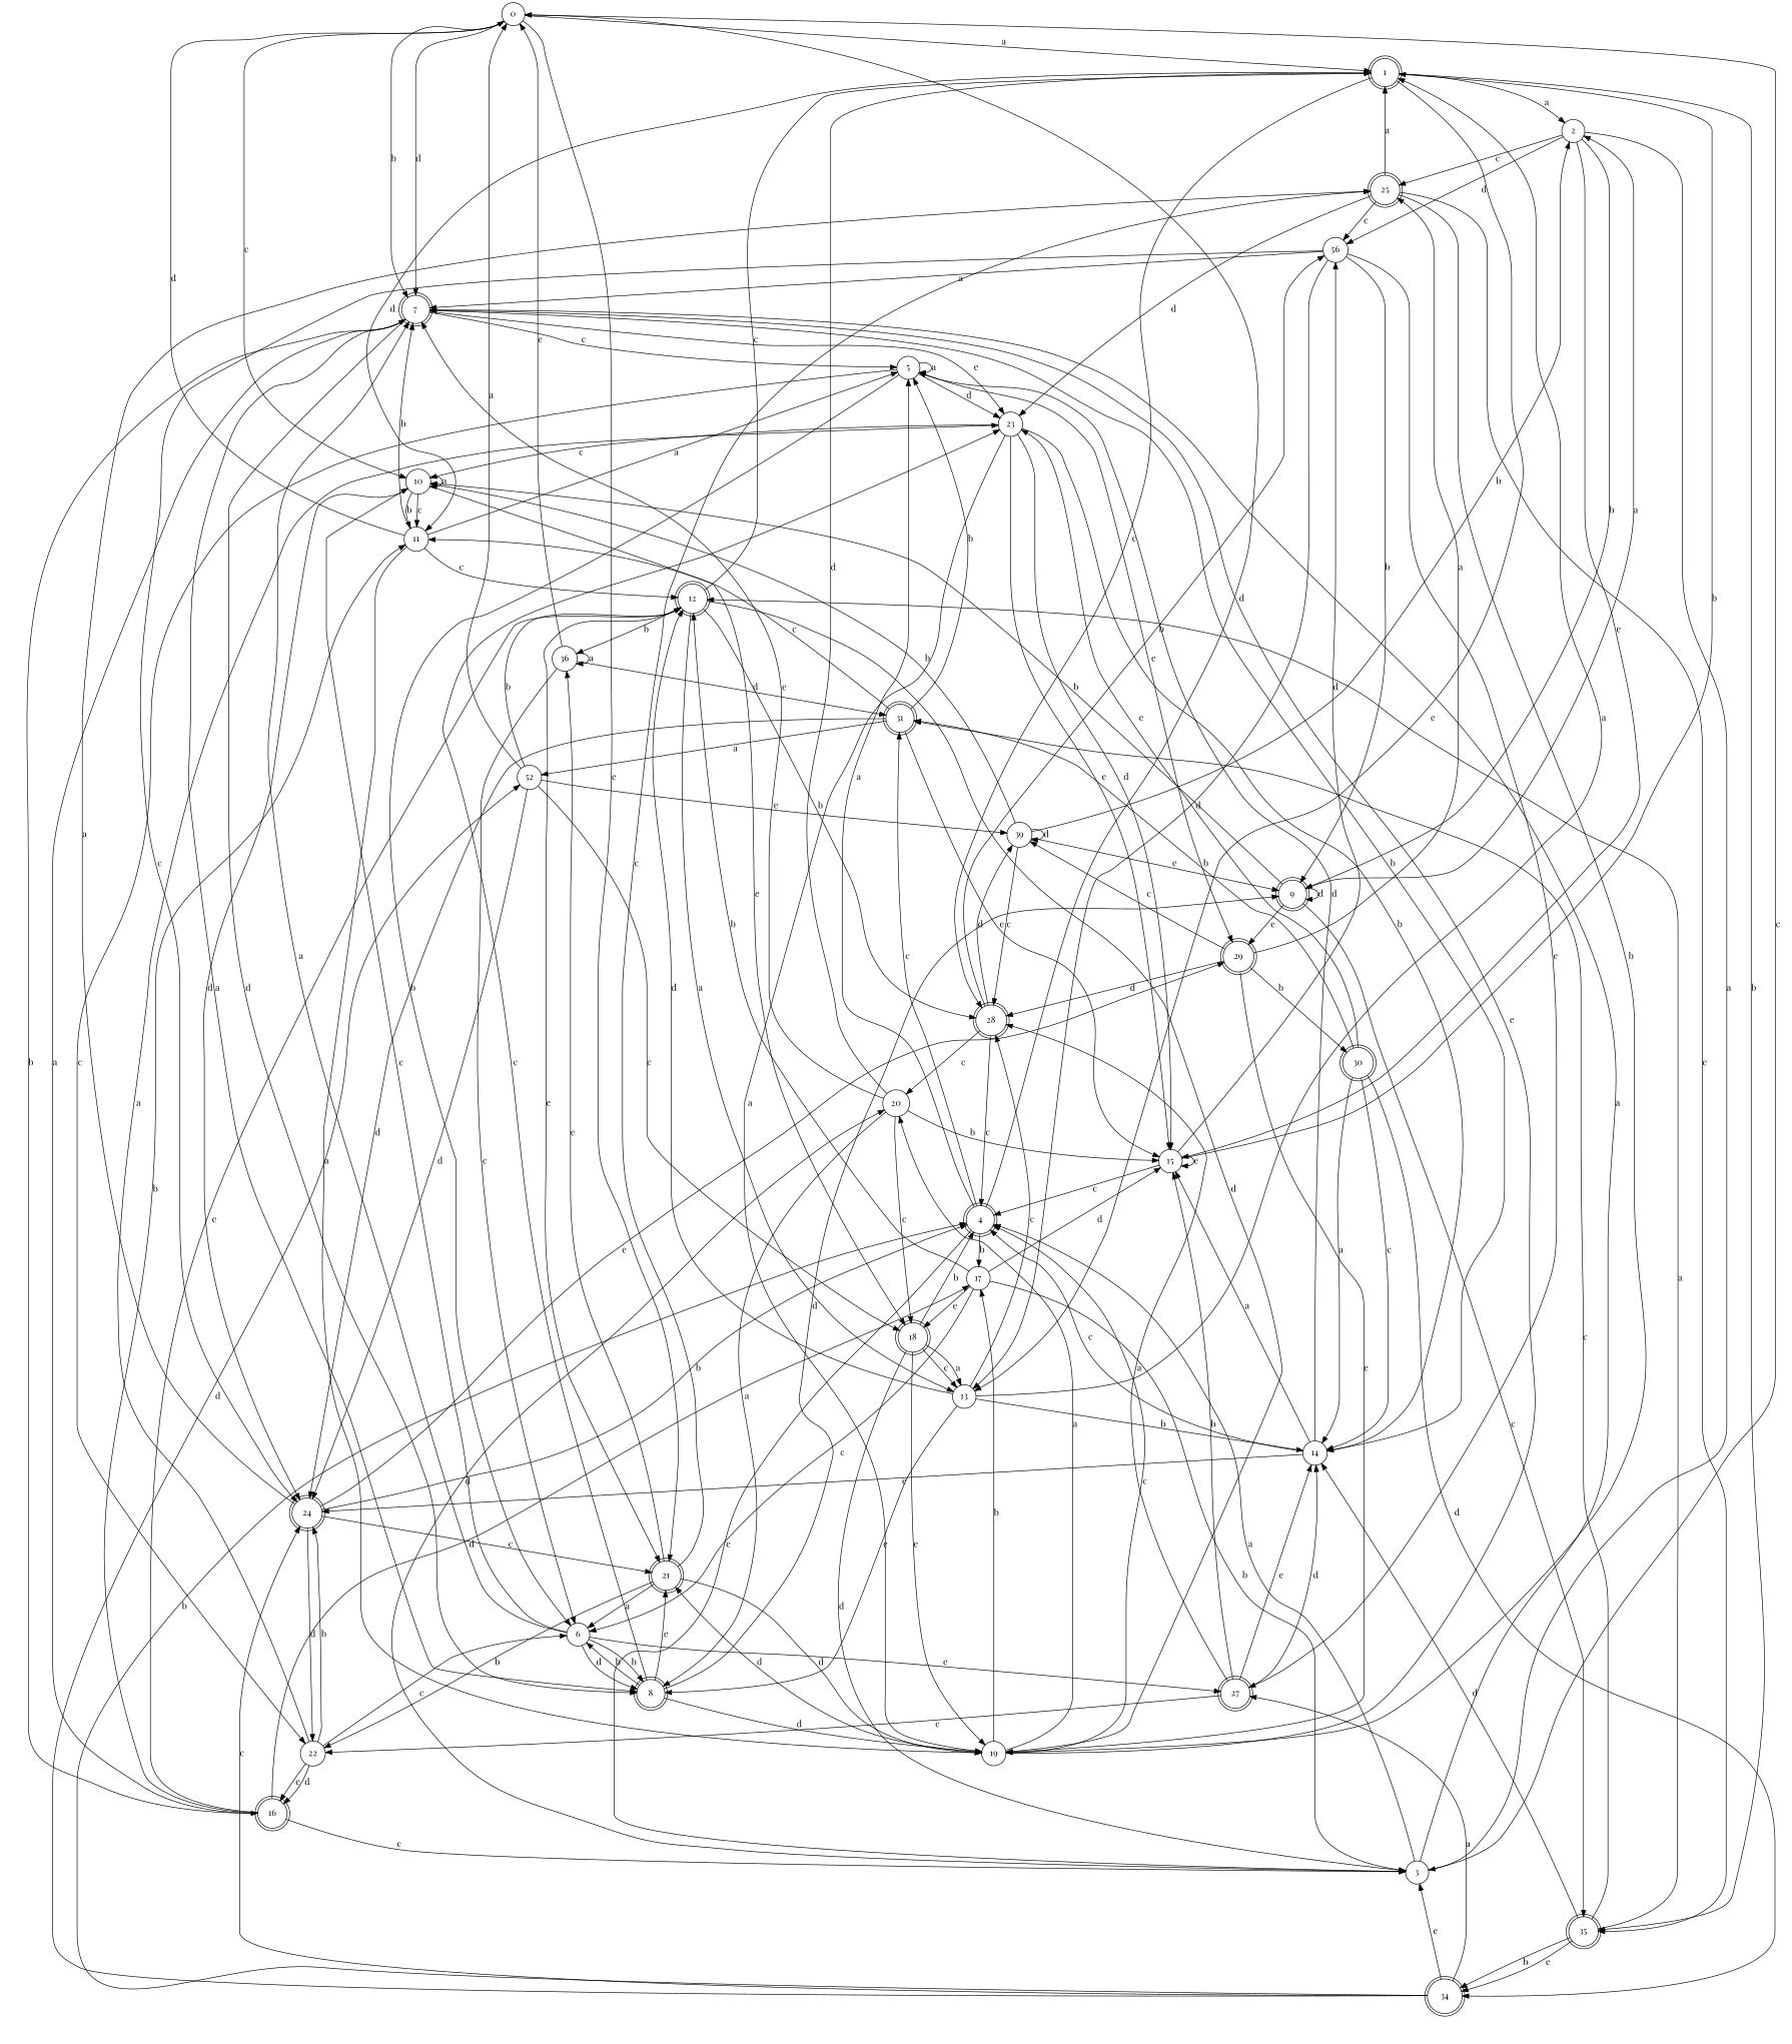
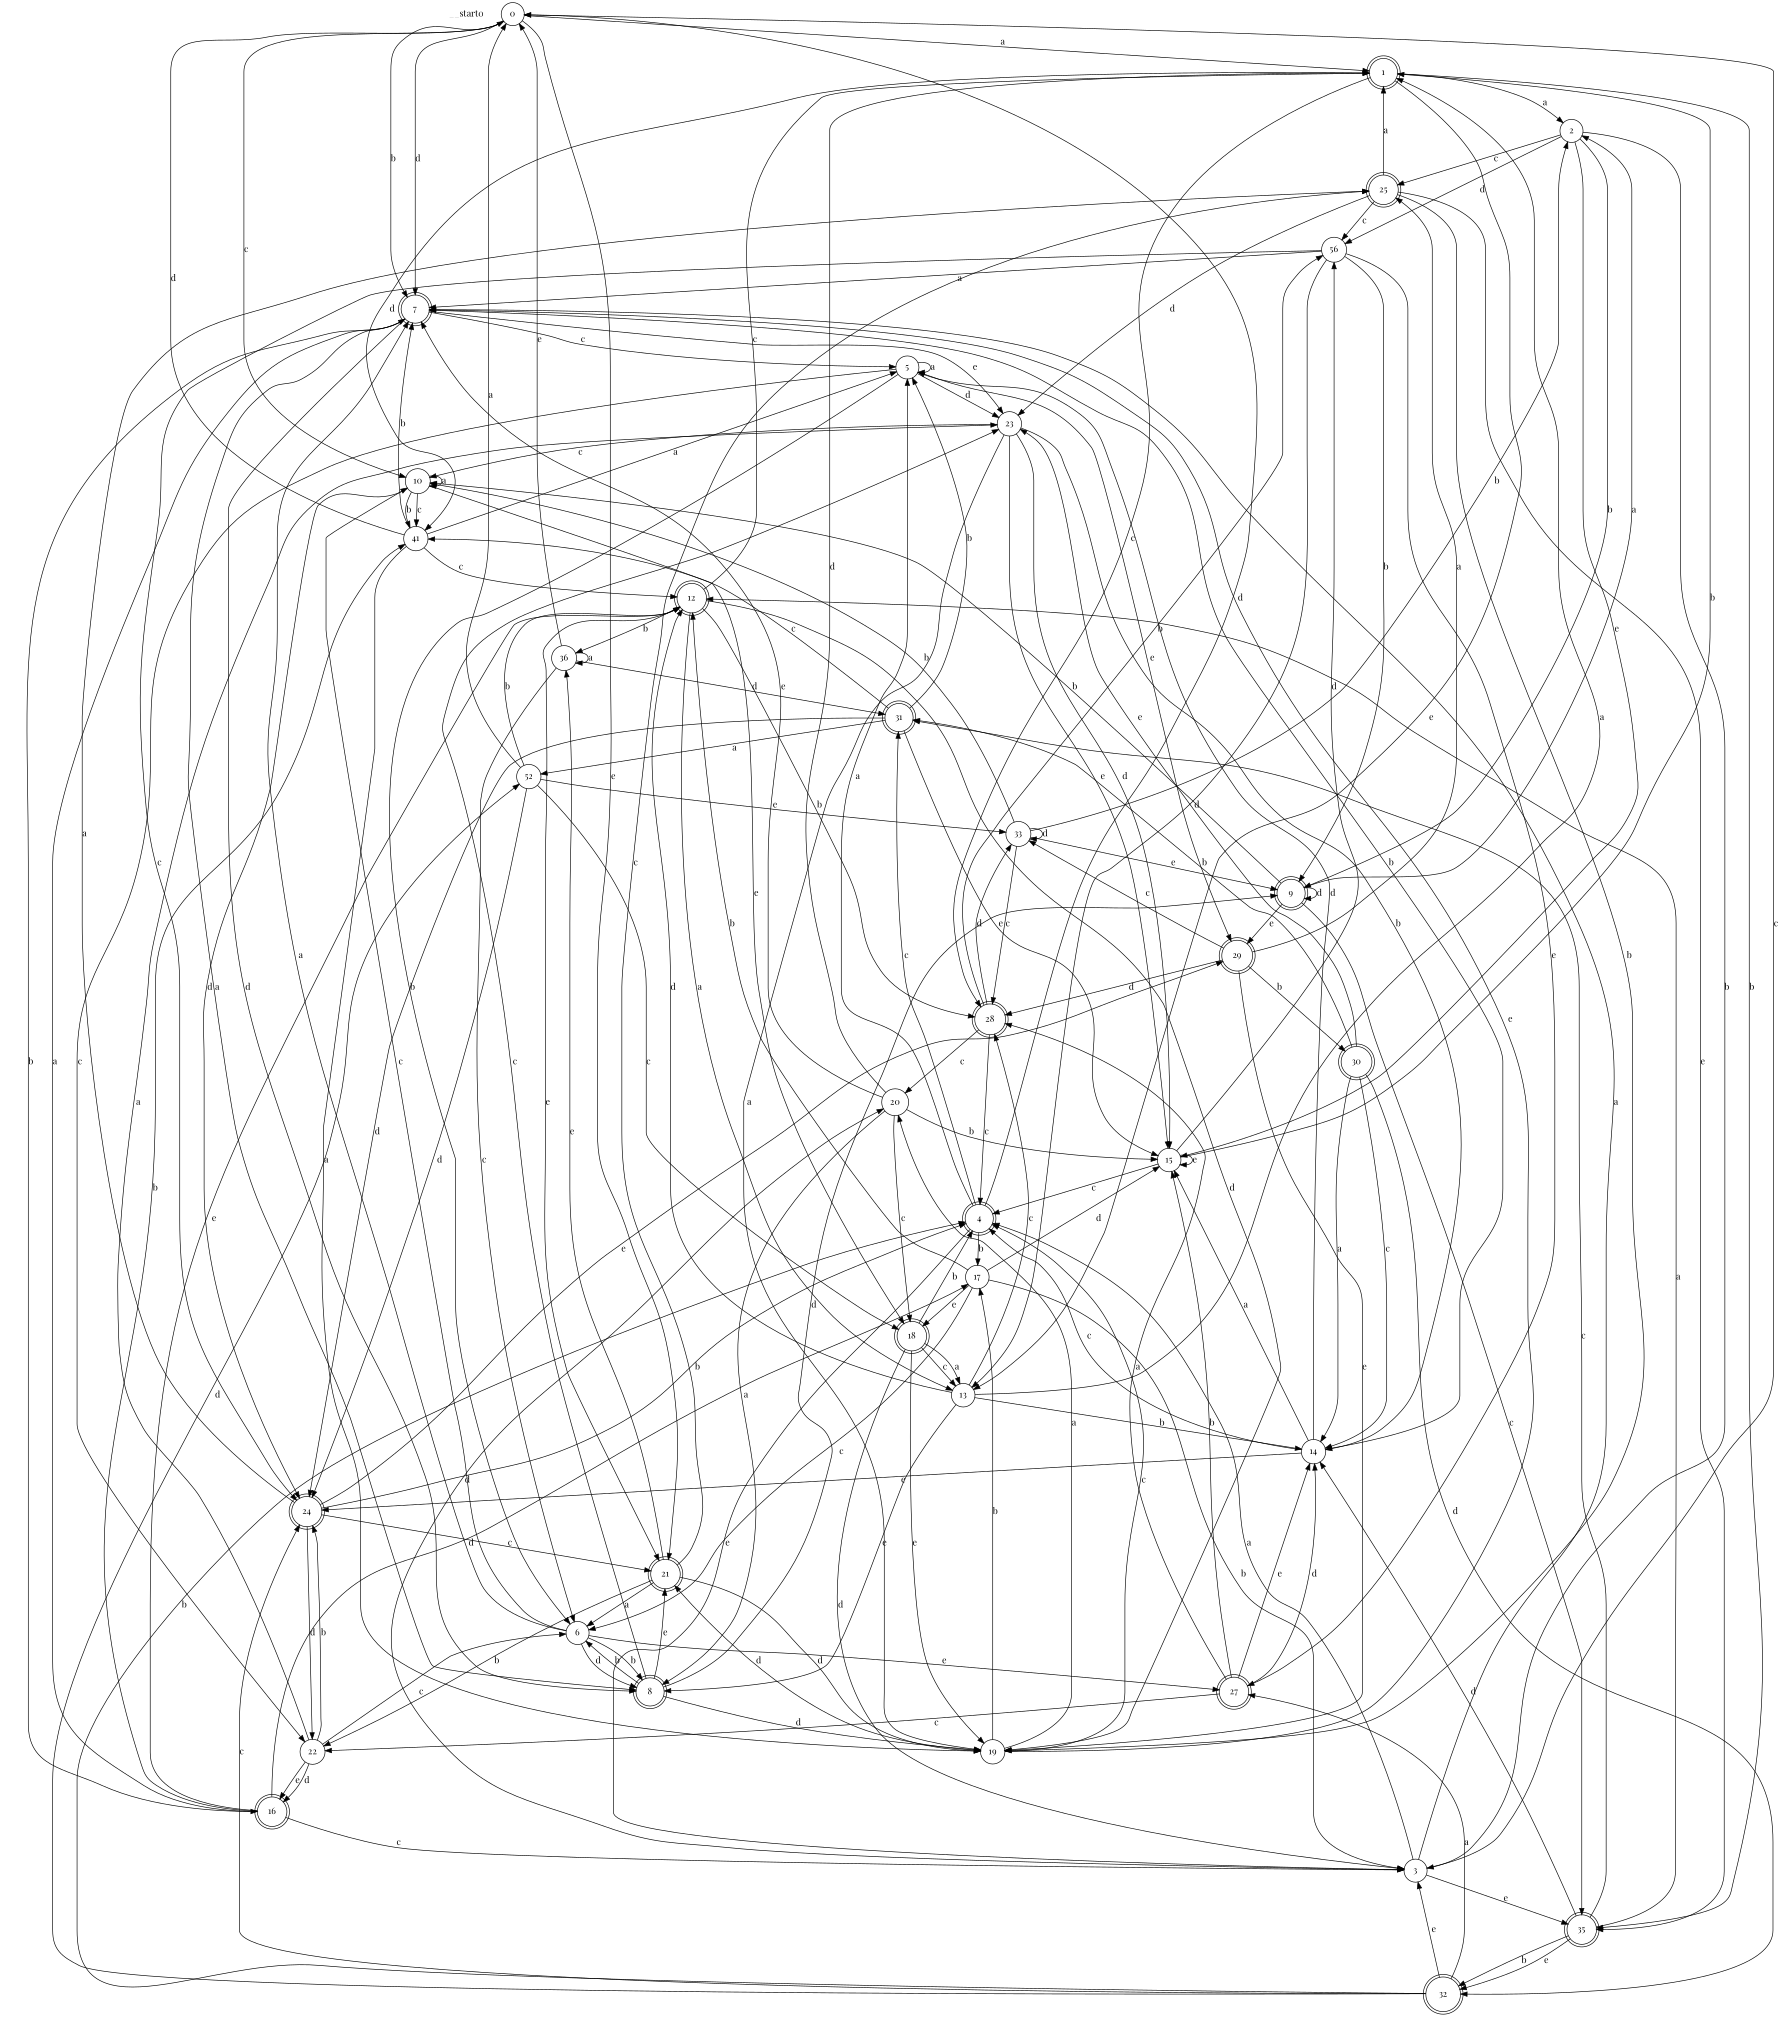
  digraph {
    fontname="Playfair Display"
    rankdir=TB
    node [fontname="Playfair Display" shape=circle color=black fillcolor=white style=filled]
    edge [fontname="Playfair Display"]
+   __start0 [shape=none color="" fillcolor="" style=""]
    n2 [label=0]
    n3 [label=1 shape=doublecircle style="rounded,filled"]
    n4 [label=7 shape=doublecircle style="rounded,filled"]
    n5 [label=10]
    n6 [label=21 shape=doublecircle style="rounded,filled"]
    n7 [label=2]
-   n8 [label=11]
+   n8 [label=41]
    n9 [label=13]
    n10 [label=28 shape=doublecircle style="rounded,filled"]
    n11 [label=35 shape=doublecircle style="rounded,filled"]
    n12 [label=5]
    n13 [label=23]
    n14 [label=8 shape=doublecircle style="rounded,filled"]
    n15 [label=16 shape=doublecircle style="rounded,filled"]
    n16 [label=18 shape=doublecircle style="rounded,filled"]
    n17 [label=24 shape=doublecircle style="rounded,filled"]
    n18 [label=25 shape=doublecircle style="rounded,filled"]
    n19 [label=6]
    n20 [label=22]
    n21 [label=19]
    n22 [label=36]
    n23 [label=3]
    n24 [label=9 shape=doublecircle style="rounded,filled"]
    n25 [label=15]
    n26 [label=56]
    n27 [label=12 shape=doublecircle style="rounded,filled"]
    n28 [label=14]
    n29 [label=4 shape=doublecircle style="rounded,filled"]
    n30 [label=20]
-   n31 [label=39]
+   n31 [label=33]
    n32 [label=31 shape=doublecircle style="rounded,filled"]
-   n33 [label=34 shape=doublecircle style="rounded,filled"]
+   n33 [label=32 shape=doublecircle style="rounded,filled"]
    n34 [label=29 shape=doublecircle style="rounded,filled"]
    n35 [label=27 shape=doublecircle style="rounded,filled"]
    n36 [label=17]
    n37 [label=52]
    n38 [label=30 shape=doublecircle style="rounded,filled"]
    n2 -> n3 [label=a]
    n2 -> n4 [label=b]
    n2 -> n4 [label=d]
    n2 -> n5 [label=c]
    n2 -> n6 [label=e]
    n3 -> n7 [label=a]
    n3 -> n8 [label=d]
    n3 -> n9 [label=e]
    n3 -> n10 [label=c]
    n3 -> n11 [label=b]
    n4 -> n12 [label=c]
    n4 -> n13 [label=e]
    n4 -> n14 [label=a]
    n4 -> n14 [label=d]
    n4 -> n15 [label=b]
    n5 -> n5 [label=a]
    n5 -> n8 [label=b]
    n5 -> n8 [label=c]
    n5 -> n16 [label=e]
    n5 -> n17 [label=d]
    n6 -> n18 [label=c]
    n6 -> n19 [label=a]
    n6 -> n20 [label=b]
    n6 -> n21 [label=d]
    n6 -> n22 [label=e]
    n7 -> n18 [label=c]
-   n7 -> n23 [label=a]
+   n7 -> n23 [label=b]
    n7 -> n24 [label=b]
    n7 -> n25 [label=e]
    n7 -> n26 [label=d]
    n8 -> n2 [label=d]
    n8 -> n4 [label=b]
    n8 -> n12 [label=a]
    n8 -> n21 [label=a]
    n8 -> n27 [label=c]
    n9 -> n3 [label=a]
    n9 -> n10 [label=c]
    n9 -> n14 [label=e]
    n9 -> n27 [label=d]
    n9 -> n28 [label=b]
    n10 -> n26 [label=b]
    n10 -> n29 [label=c]
    n10 -> n30 [label=c]
    n10 -> n31 [label=d]
    n11 -> n27 [label=a]
    n11 -> n28 [label=d]
    n11 -> n32 [label=c]
    n11 -> n33 [label=b]
    n11 -> n33 [label=e]
    n12 -> n12 [label=a]
    n12 -> n13 [label=d]
    n12 -> n19 [label=b]
    n12 -> n20 [label=c]
    n12 -> n34 [label=e]
    n13 -> n5 [label=c]
    n13 -> n21 [label=a]
    n13 -> n25 [label=d]
    n13 -> n25 [label=e]
    n13 -> n28 [label=b]
    n14 -> n6 [label=e]
    n14 -> n13 [label=c]
    n14 -> n19 [label=b]
    n14 -> n21 [label=d]
    n14 -> n24 [label=d]
    n15 -> n4 [label=a]
    n15 -> n8 [label=b]
    n15 -> n23 [label=c]
    n15 -> n27 [label=e]
    n15 -> n36 [label=d]
    n16 -> n9 [label=a]
    n16 -> n9 [label=c]
    n16 -> n21 [label=e]
    n16 -> n23 [label=d]
    n16 -> n29 [label=b]
    n17 -> n6 [label=c]
    n17 -> n18 [label=a]
    n17 -> n20 [label=d]
    n17 -> n29 [label=b]
    n17 -> n34 [label=e]
    n18 -> n3 [label=a]
    n18 -> n11 [label=e]
    n18 -> n13 [label=d]
    n18 -> n21 [label=b]
    n18 -> n26 [label=c]
    n19 -> n4 [label=a]
    n19 -> n5 [label=c]
    n19 -> n14 [label=b]
    n19 -> n14 [label=d]
    n19 -> n35 [label=e]
    n20 -> n13 [label=a]
    n20 -> n15 [label=d]
    n20 -> n15 [label=e]
    n20 -> n17 [label=b]
    n20 -> n19 [label=c]
    n21 -> n4 [label=e]
    n21 -> n6 [label=d]
    n21 -> n29 [label=c]
    n21 -> n30 [label=a]
    n21 -> n36 [label=b]
    n22 -> n2 [label=e]
    n22 -> n19 [label=c]
    n22 -> n22 [label=a]
    n22 -> n32 [label=d]
    n23 -> n2 [label=c]
    n23 -> n4 [label=a]
+   n23 -> n11 [label=e]
    n23 -> n29 [label=a]
    n23 -> n30 [label=d]
    n24 -> n5 [label=b]
    n24 -> n7 [label=a]
    n24 -> n11 [label=c]
    n24 -> n24 [label=d]
    n24 -> n34 [label=e]
    n25 -> n3 [label=b]
    n25 -> n25 [label=e]
    n25 -> n26 [label=d]
    n25 -> n29 [label=c]
    n26 -> n4 [label=a]
    n26 -> n9 [label=d]
    n26 -> n17 [label=c]
    n26 -> n24 [label=b]
    n26 -> n35 [label=e]
    n27 -> n3 [label=c]
    n27 -> n6 [label=e]
    n27 -> n9 [label=a]
    n27 -> n10 [label=b]
    n27 -> n21 [label=d]
    n27 -> n22 [label=b]
    n28 -> n4 [label=b]
    n28 -> n12 [label=d]
    n28 -> n17 [label=e]
    n28 -> n25 [label=a]
    n28 -> n29 [label=c]
    n29 -> n2 [label=d]
    n29 -> n12 [label=a]
    n29 -> n23 [label=e]
    n29 -> n32 [label=c]
    n29 -> n36 [label=b]
    n30 -> n3 [label=d]
    n30 -> n4 [label=e]
    n30 -> n14 [label=a]
    n30 -> n16 [label=c]
    n30 -> n25 [label=b]
    n31 -> n5 [label=b]
    n31 -> n7 [label=b]
    n31 -> n10 [label=c]
    n31 -> n24 [label=e]
    n31 -> n31 [label=d]
    n32 -> n8 [label=c]
    n32 -> n12 [label=b]
    n32 -> n17 [label=d]
    n32 -> n25 [label=e]
    n32 -> n37 [label=a]
    n33 -> n17 [label=c]
    n33 -> n23 [label=e]
    n33 -> n29 [label=b]
    n33 -> n35 [label=a]
    n33 -> n37 [label=d]
    n34 -> n10 [label=d]
    n34 -> n18 [label=a]
    n34 -> n21 [label=e]
    n34 -> n31 [label=c]
    n34 -> n38 [label=b]
    n35 -> n10 [label=a]
    n35 -> n20 [label=c]
    n35 -> n25 [label=b]
    n35 -> n28 [label=d]
    n35 -> n28 [label=e]
    n36 -> n16 [label=e]
    n36 -> n19 [label=c]
    n36 -> n23 [label=b]
    n36 -> n25 [label=d]
    n36 -> n27 [label=b]
    n37 -> n2 [label=a]
    n37 -> n16 [label=c]
    n37 -> n17 [label=d]
    n37 -> n27 [label=b]
    n37 -> n31 [label=e]
    n38 -> n13 [label=e]
    n38 -> n28 [label=a]
    n38 -> n28 [label=c]
    n38 -> n32 [label=b]
    n38 -> n33 [label=d]
  }
